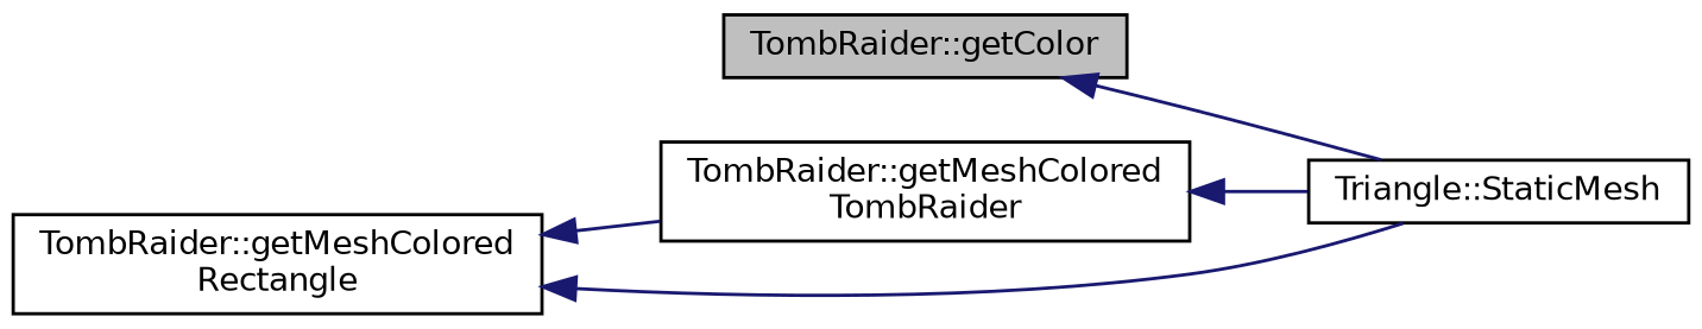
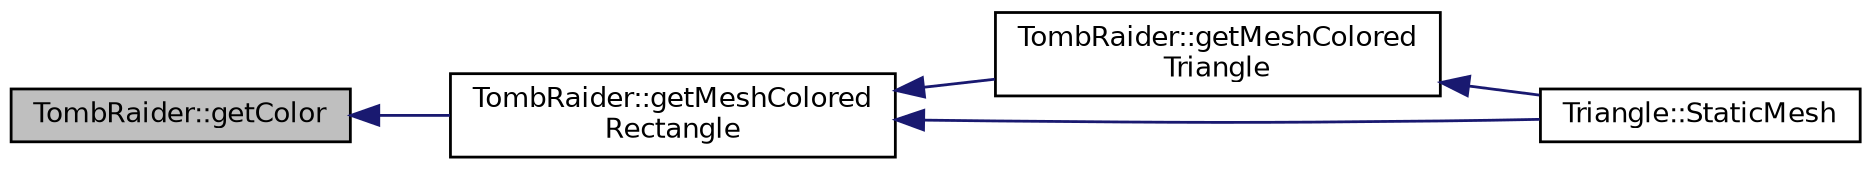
  digraph {
    rankdir=LR
    node [color=black fillcolor=white fontname=Helvetica fontsize=10 shape=record style=filled]
    edge [color=midnightblue dir=back fontname=Helvetica fontsize=10 labelfontname=Helvetica labelfontsize=10 style=solid]
    n1 [fillcolor=grey75 fontcolor=black height=0.2 label="TombRaider::getColor" width=0.4]
    n2 [height=0.2 label="TombRaider::getMeshColored\lRectangle" width=0.4]
-   n3 [height=0.2 label="TombRaider::getMeshColored\lTombRaider" width=0.4]
+   n3 [height=0.2 label="TombRaider::getMeshColored\lTriangle" width=0.4]
    n4 [height=0.2 label="Triangle::StaticMesh" width=0.4]
-   n1 -> n4
+   n1 -> n2
    n2 -> n3
    n2 -> n4
    n3 -> n4
  }
